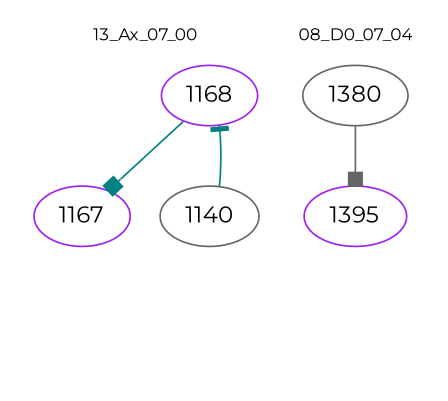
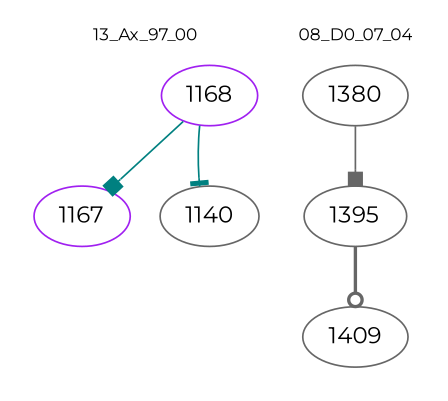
  digraph {
    fontname=Montserrat
    node [color=purple fontname=Montserrat]
    edge [arrowhead=box color=teal fontname=Montserrat style=solid]
    n1 [label=1168]
    n2 [label=1167]
    n3 [color=gray40 label=1140]
-   n4 [label=1395]
+   n4 [color=gray40 label=1395]
    n5 [color=gray40 label=1380]
+   n6 [color=gray40 label=1409]
    subgraph cluster_1 {
      color=white
      fontsize=10
-     label="13_Ax_07_00"
+     label="13_Ax_97_00"
      n1
      n2
      n3
    }
    subgraph cluster_2 {
      color=white
      fontsize=10
      label="08_D0_07_04"
      n4
      n5
+     n6
    }
    n1 -> n2
-   n3 -> n1 [arrowhead=tee]
+   n1 -> n3 [arrowhead=tee]
+   n4 -> n6 [arrowhead=odot color=gray40 style=bold]
    n5 -> n4 [color=gray40]
  }
